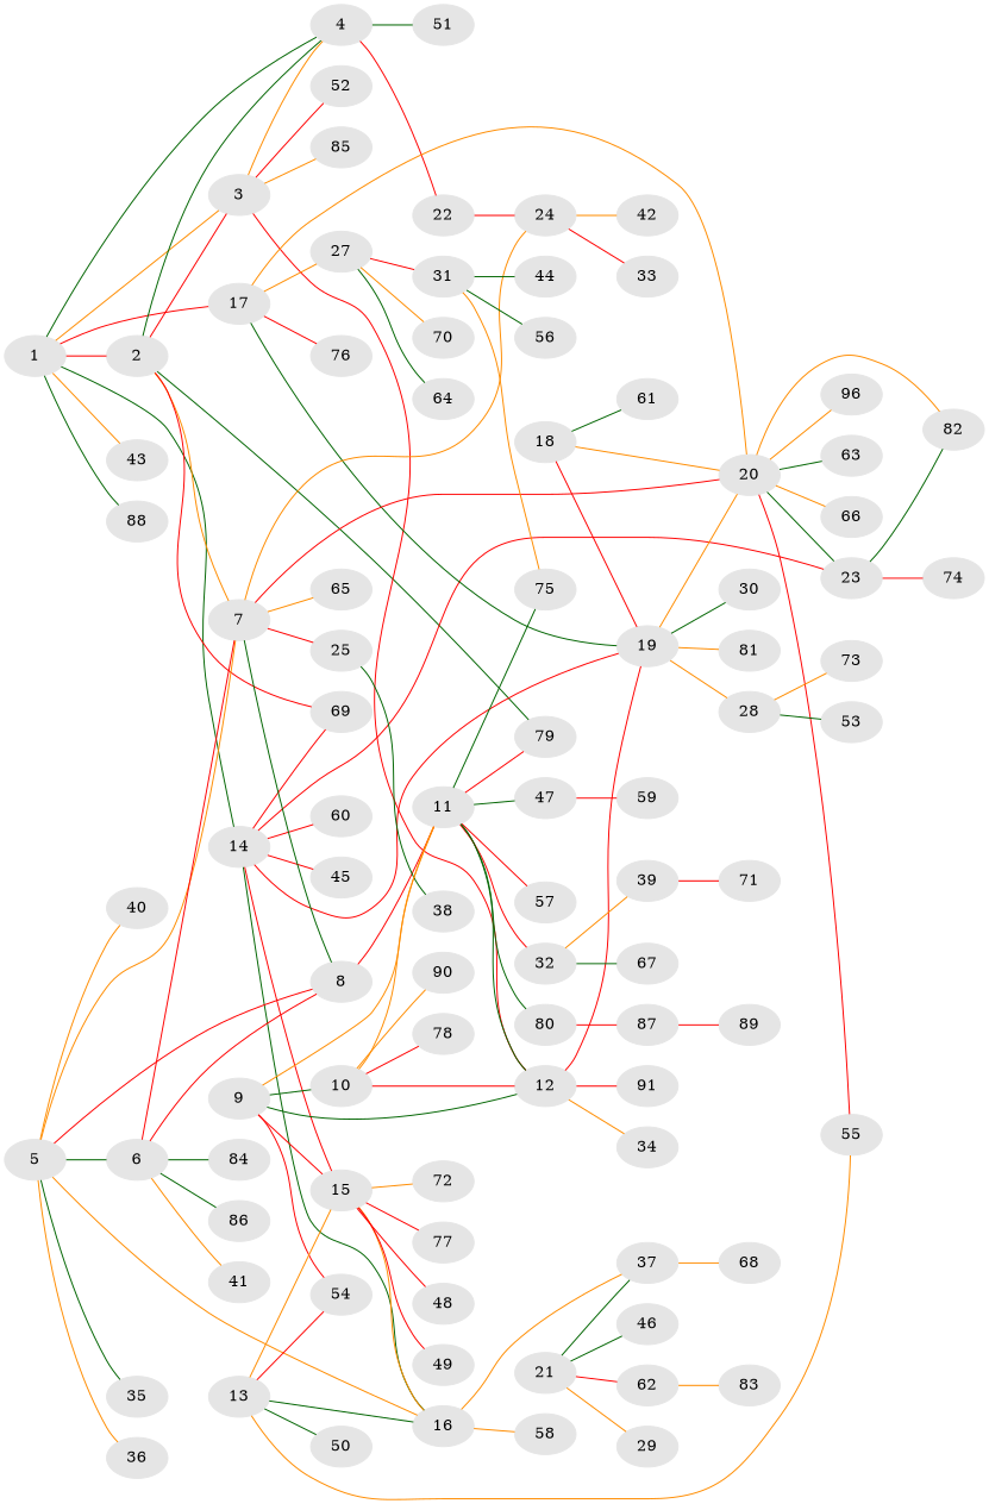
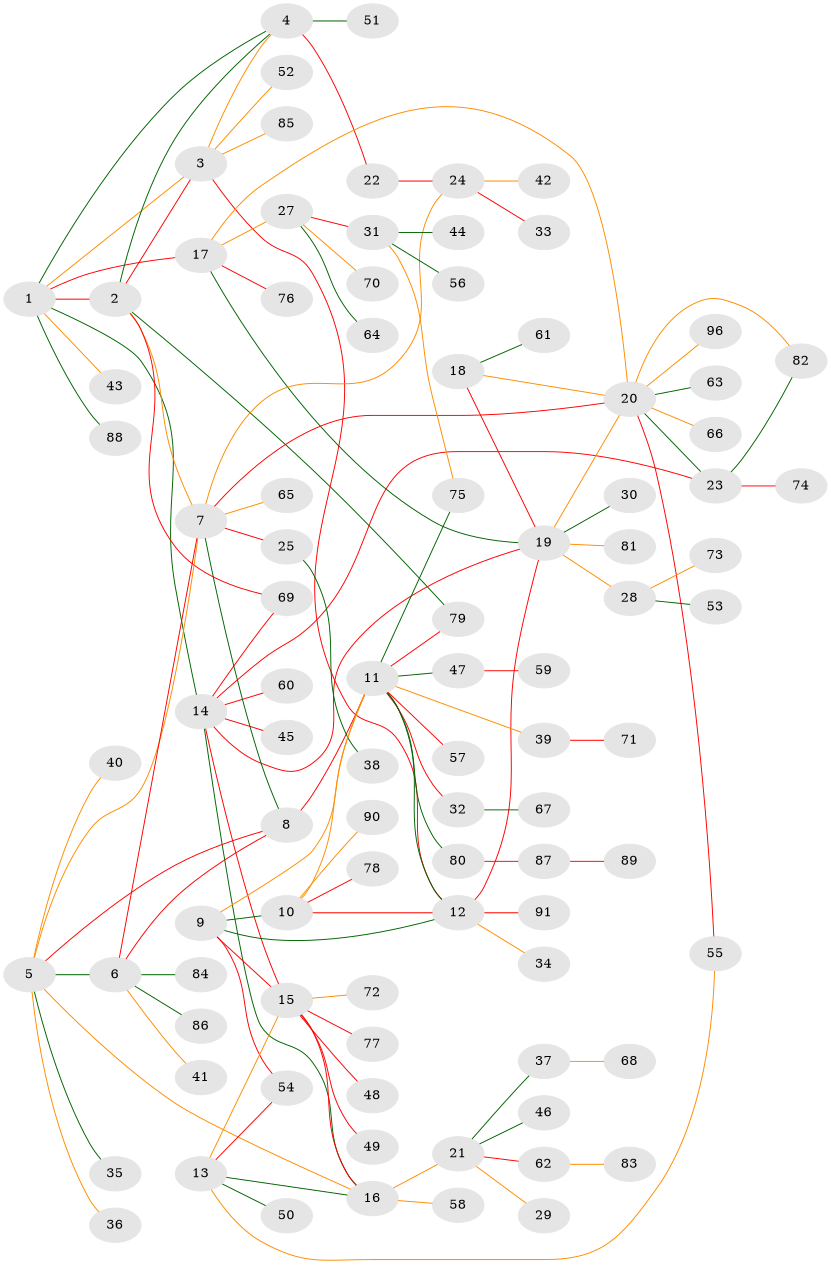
  graph {
    rankdir=LR
    node [color=gray90 style=filled]
    edge [color=red]
    1
    2
    3
    4
    14
    17
    43
    88
    7
    69
    79
    12
    52
    85
    22
    51
    16
    15
    19
    23
    45
    60
    20
    27
    76
    8
    24
    25
    65
    34
    91
    5
    6
    35
    36
    40
    41
    84
    86
    11
    21
    58
    55
    n44 [label=96]
    63
    66
    82
    33
    42
    38
    32
    39
    47
    57
    75
    80
    9
    10
    54
    78
    90
    48
    49
    72
    77
    67
    71
    59
    87
    28
    30
    81
    13
    50
    74
    29
    37
    46
    62
    18
    61
    31
    64
    70
    53
    73
    68
    83
    44
    56
    89
    1 -- 2
    1 -- 3 [color=darkorange]
    1 -- 4 [color=darkgreen]
    1 -- 14 [color=darkgreen]
    1 -- 17
    1 -- 43 [color=darkorange]
    1 -- 88 [color=darkgreen]
    2 -- 3
    2 -- 4 [color=darkgreen]
    2 -- 7 [color=darkorange]
    2 -- 69
    2 -- 79 [color=darkgreen]
    3 -- 4 [color=darkorange]
    3 -- 12
-   3 -- 52
+   3 -- 52 [color=darkorange]
    3 -- 85 [color=darkorange]
    4 -- 22
    4 -- 51 [color=darkgreen]
    14 -- 69
    14 -- 16 [color=darkgreen]
    14 -- 15
    14 -- 19
    14 -- 23
    14 -- 45
    14 -- 60
    17 -- 19 [color=darkgreen]
    17 -- 20 [color=darkorange]
    17 -- 27 [color=darkorange]
    17 -- 76
    7 -- 20
    7 -- 8 [color=darkgreen]
    7 -- 24 [color=darkorange]
    7 -- 25
    7 -- 65 [color=darkorange]
    12 -- 19
    12 -- 34 [color=darkorange]
    12 -- 91
    22 -- 24
-   16 -- 37 [color=darkorange]
+   16 -- 21 [color=darkorange]
    16 -- 58 [color=darkorange]
-   15 -- 16 [color=darkorange]
+   15 -- 16
    15 -- 48
    15 -- 49
    15 -- 72 [color=darkorange]
    15 -- 77
    19 -- 20 [color=darkorange]
    19 -- 28 [color=darkorange]
    19 -- 30 [color=darkgreen]
    19 -- 81 [color=darkorange]
    23 -- 82 [color=darkgreen]
    23 -- 74
    20 -- 23 [color=darkgreen]
    20 -- 55
    20 -- n44 [color=darkorange]
    20 -- 63 [color=darkgreen]
    20 -- 66 [color=darkorange]
    20 -- 82 [color=darkorange]
    27 -- 31
    27 -- 64 [color=darkgreen]
    27 -- 70 [color=darkorange]
    8 -- 11
    24 -- 33
    24 -- 42 [color=darkorange]
    25 -- 38 [color=darkgreen]
    5 -- 7 [color=darkorange]
    5 -- 16 [color=darkorange]
    5 -- 8
    5 -- 6 [color=darkgreen]
    5 -- 35 [color=darkgreen]
    5 -- 36 [color=darkorange]
    5 -- 40 [color=darkorange]
    6 -- 7
    6 -- 8
    6 -- 41 [color=darkorange]
    6 -- 84 [color=darkgreen]
    6 -- 86 [color=darkgreen]
    11 -- 79
    11 -- 12 [color=darkgreen]
    11 -- 32
-   32 -- 39 [color=darkorange]
+   11 -- 39 [color=darkorange]
    11 -- 47 [color=darkgreen]
    11 -- 57
    11 -- 75 [color=darkgreen]
    11 -- 80 [color=darkgreen]
    21 -- 29 [color=darkorange]
    21 -- 37 [color=darkgreen]
    21 -- 46 [color=darkgreen]
    21 -- 62
    32 -- 67 [color=darkgreen]
    39 -- 71
    47 -- 59
    80 -- 87
    9 -- 12 [color=darkgreen]
    9 -- 15
    9 -- 11 [color=darkorange]
    9 -- 10 [color=darkgreen]
    9 -- 54
    10 -- 12
    10 -- 11 [color=darkorange]
    10 -- 78
    10 -- 90 [color=darkorange]
    87 -- 89
    28 -- 53 [color=darkgreen]
    28 -- 73 [color=darkorange]
    13 -- 16 [color=darkgreen]
    13 -- 15 [color=darkorange]
    13 -- 55 [color=darkorange]
    13 -- 54
    13 -- 50 [color=darkgreen]
    37 -- 68 [color=darkorange]
    62 -- 83 [color=darkorange]
    18 -- 19
    18 -- 20 [color=darkorange]
    18 -- 61 [color=darkgreen]
    31 -- 75 [color=darkorange]
    31 -- 44 [color=darkgreen]
    31 -- 56 [color=darkgreen]
  }
